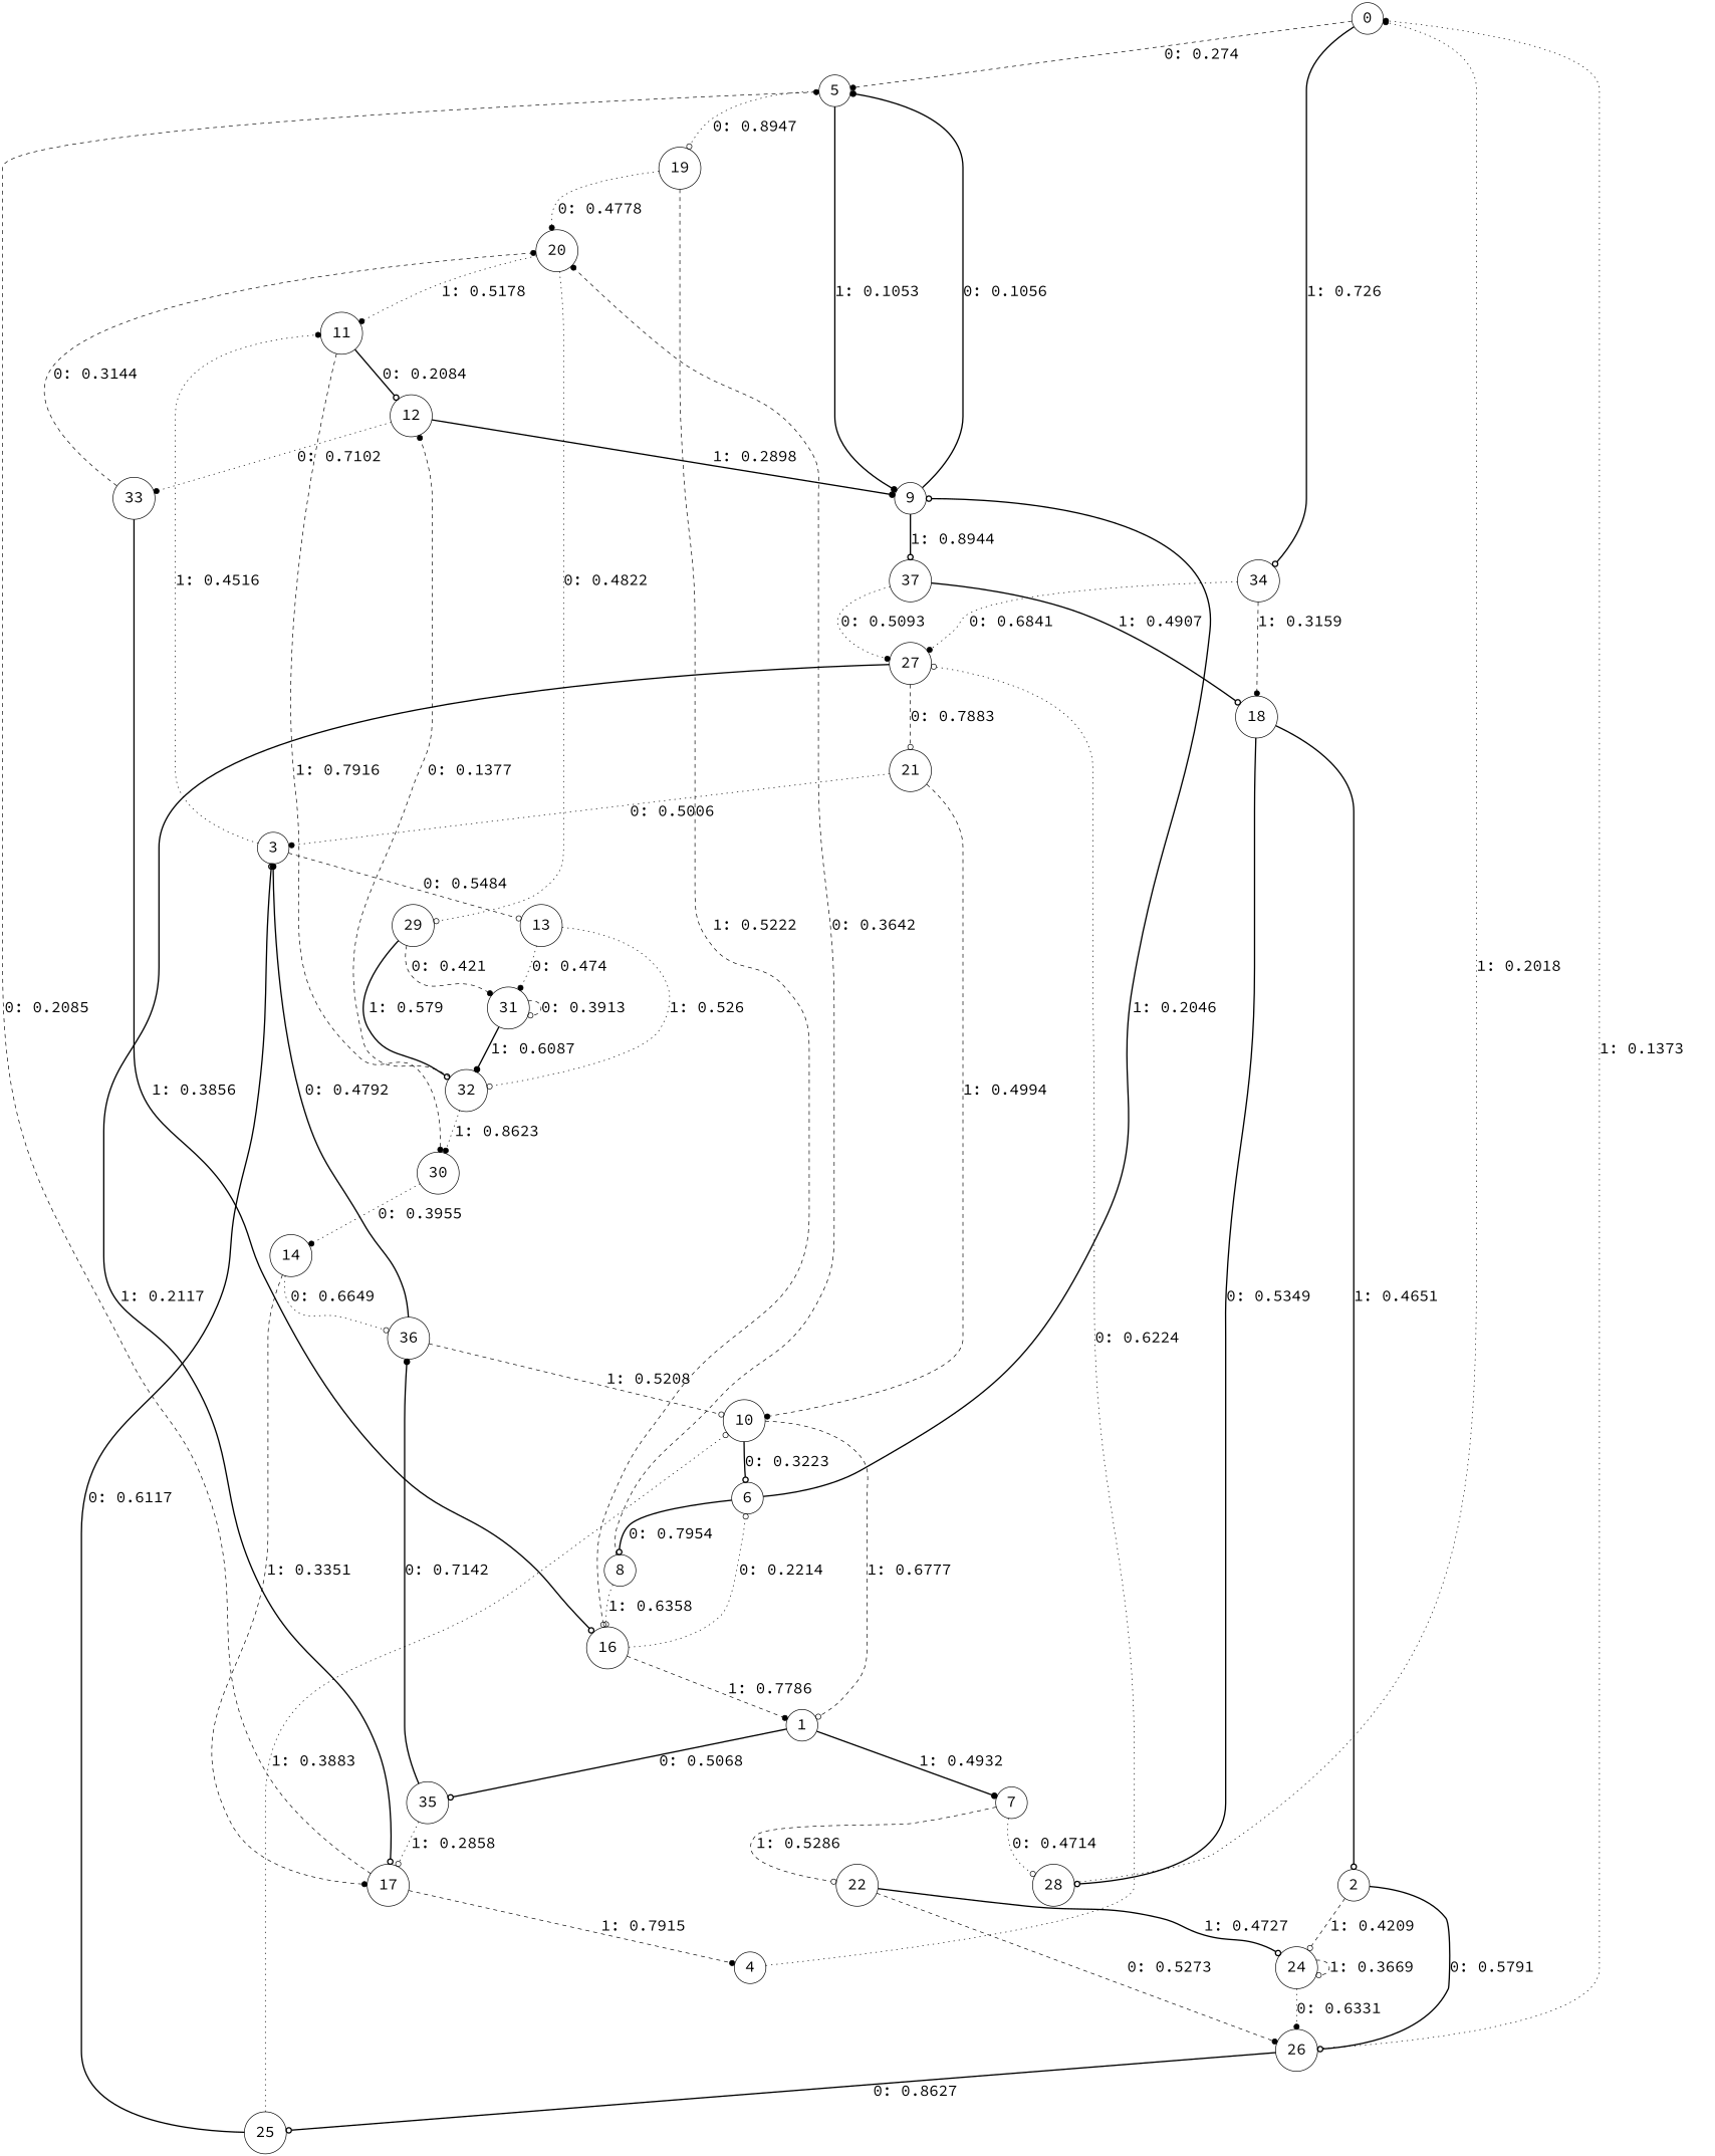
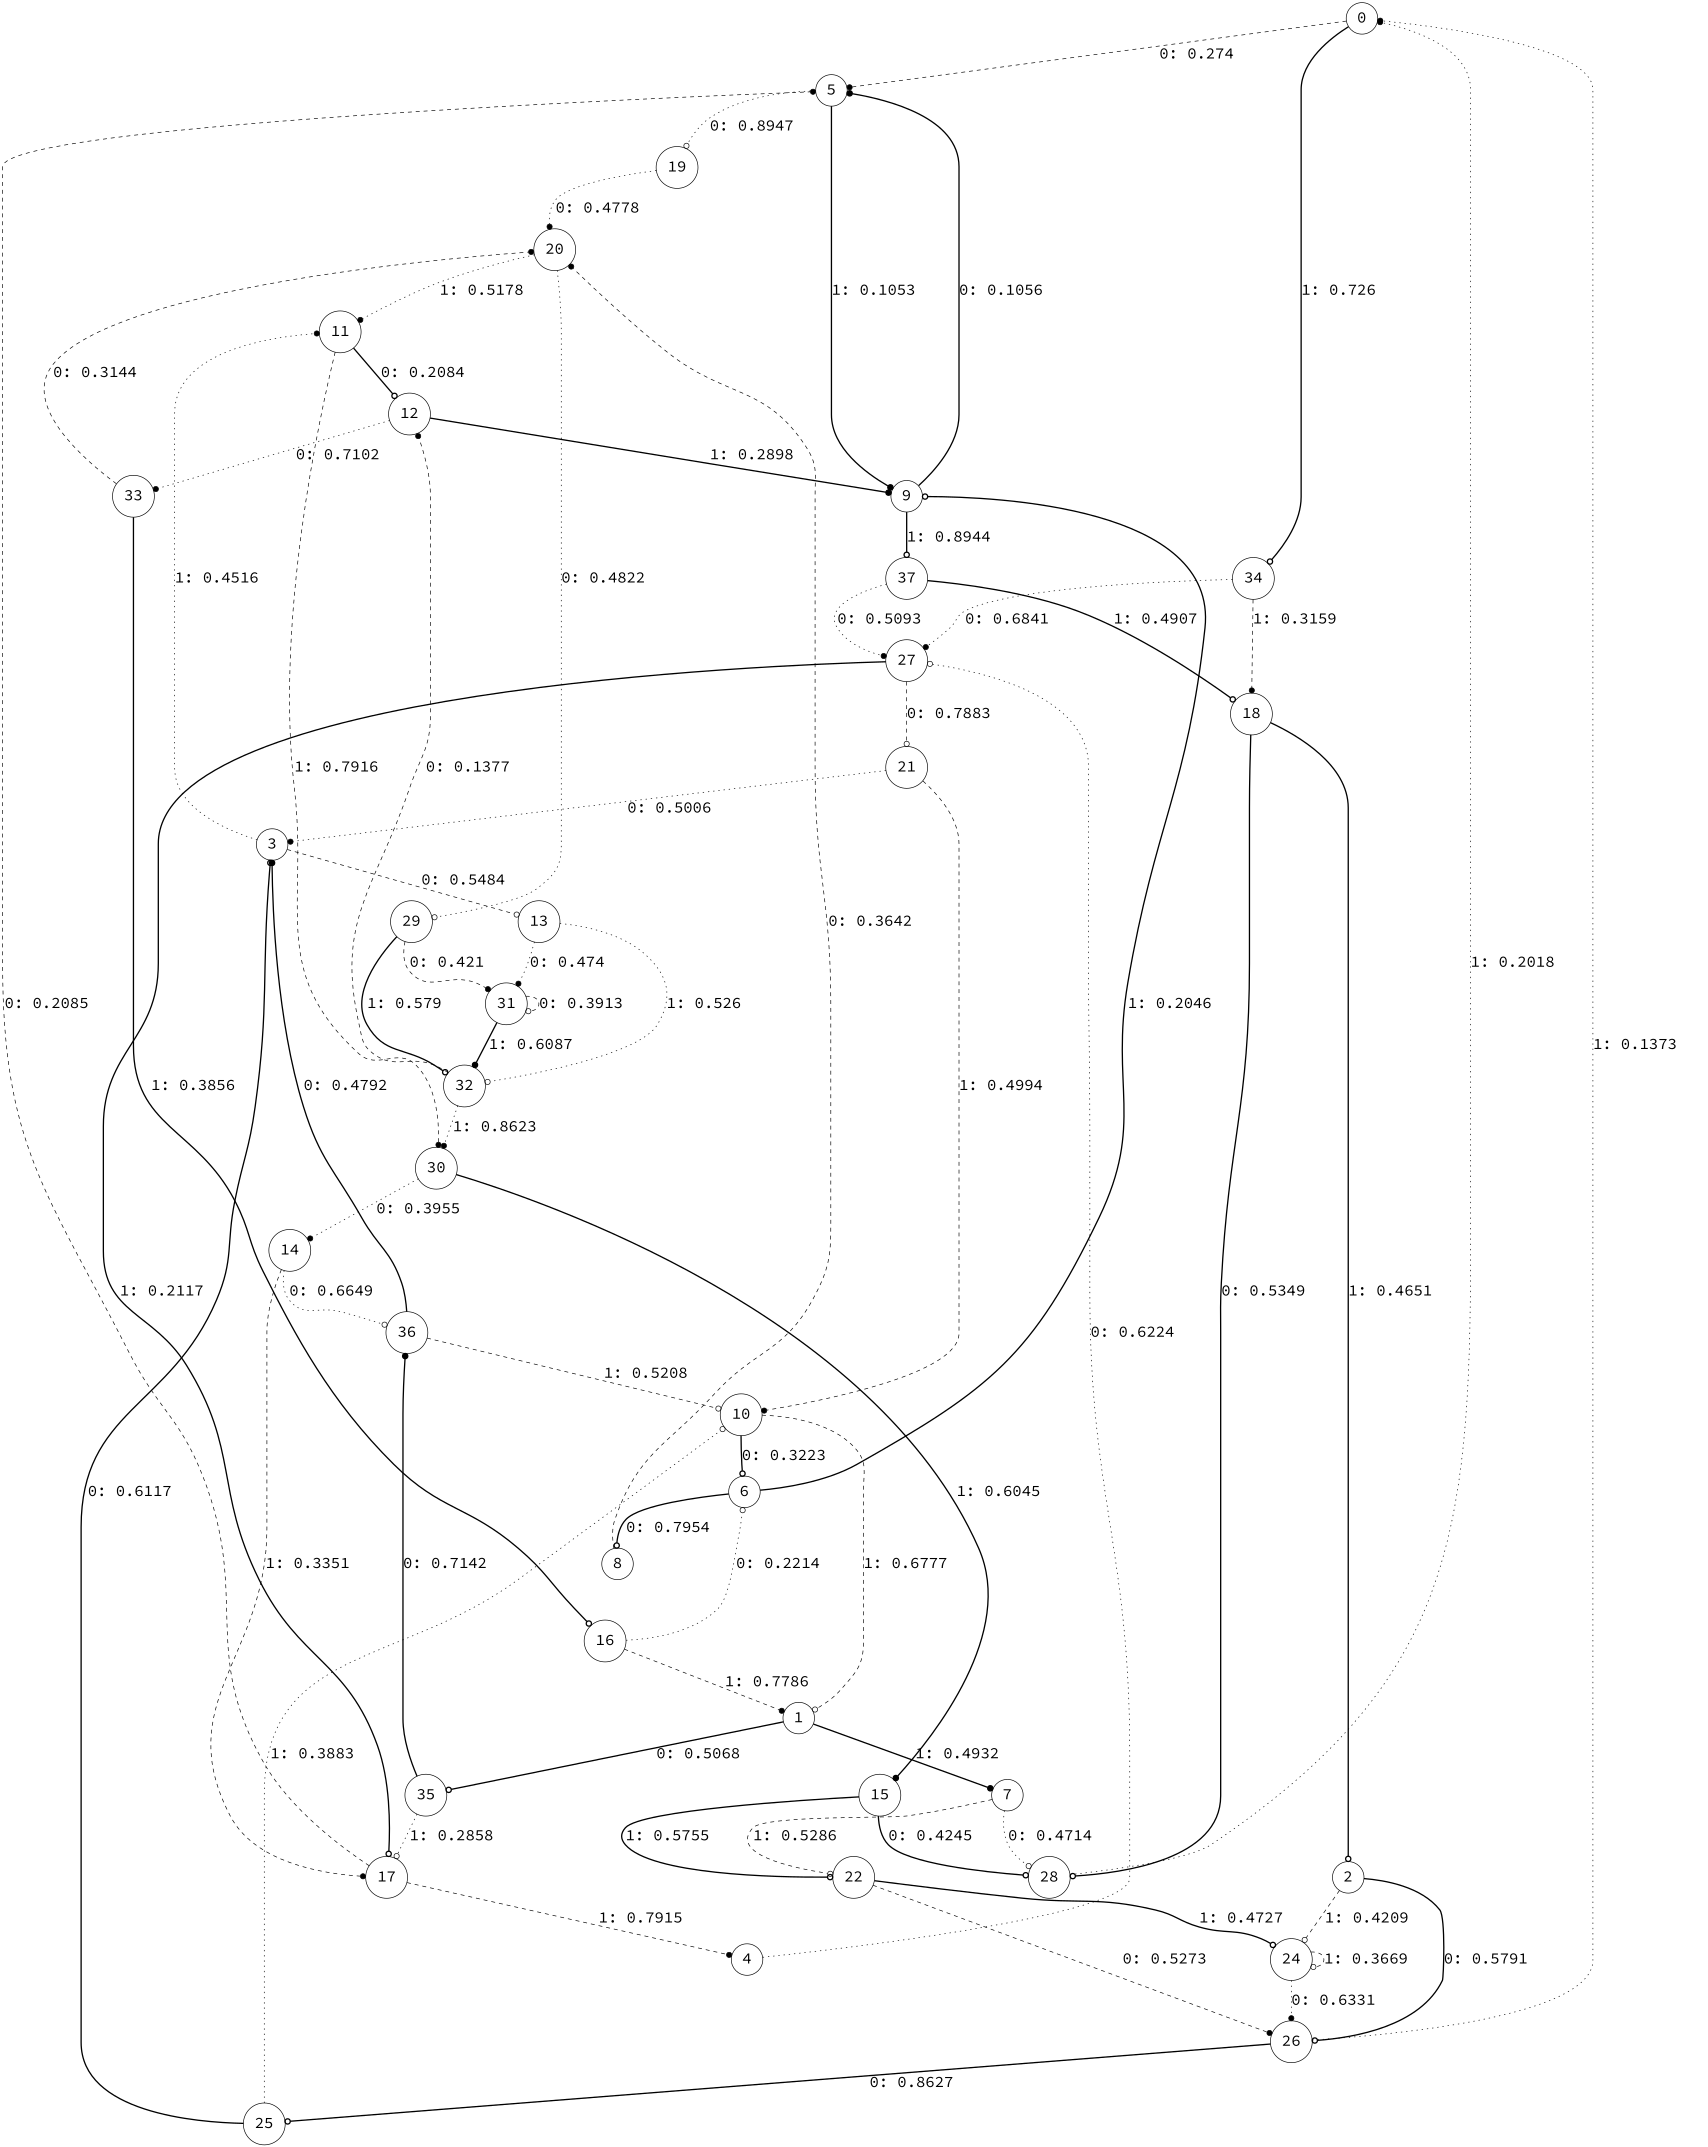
  digraph {
    fontname="Source Code Pro"
    node [fontname="Source Code Pro" fontsize=24 shape=circle]
    edge [arrowhead=odot fontname="Source Code Pro" fontsize=24 style=bold]
    0
    5
    34
    19
    9
    27
    18
    20
    16
    37
    17
    21
    28
    2
    1
    35
    7
    36
    22
    3
    10
    4
    26
    24
    25
    13
    11
    31
    32
    12
    30
    33
    14
+   15
    29
    6
    8
    0 -> 5 [arrowhead=dot label="0: 0.274    " style=dashed]
    0 -> 34 [label="1: 0.726    "]
    5 -> 19 [label="0: 0.8947   " style=dotted]
    5 -> 9 [arrowhead=dot label="1: 0.1053   "]
    34 -> 27 [arrowhead=dot label="0: 0.6841   " style=dotted]
    34 -> 18 [arrowhead=dot label="1: 0.3159   " style=dashed]
    19 -> 20 [arrowhead=dot label="0: 0.4778   " style=dotted]
-   19 -> 16 [label="1: 0.5222   " style=dashed]
    9 -> 5 [arrowhead=dot label="0: 0.1056   "]
    9 -> 37 [label="1: 0.8944   "]
    27 -> 17 [label="1: 0.2117   "]
    27 -> 21 [label="0: 0.7883   " style=dashed]
    18 -> 28 [label="0: 0.5349   "]
    18 -> 2 [label="1: 0.4651   "]
    20 -> 11 [arrowhead=dot label="1: 0.5178   " style=dotted]
    20 -> 29 [label="0: 0.4822   " style=dotted]
    16 -> 1 [arrowhead=dot label="1: 0.7786   " style=dashed]
    16 -> 6 [label="0: 0.2214   " style=dotted]
    37 -> 27 [arrowhead=dot label="0: 0.5093   " style=dotted]
    37 -> 18 [label="1: 0.4907   "]
    17 -> 5 [arrowhead=dot label="0: 0.2085   " style=dashed]
    17 -> 4 [arrowhead=dot label="1: 0.7915   " style=dashed]
    21 -> 3 [arrowhead=dot label="0: 0.5006   " style=dotted]
    21 -> 10 [arrowhead=dot label="1: 0.4994   " style=dashed]
    28 -> 0 [arrowhead=dot label="1: 0.2018   " style=dotted]
    2 -> 26 [label="0: 0.5791   "]
    2 -> 24 [label="1: 0.4209   " style=dashed]
    1 -> 35 [label="0: 0.5068   "]
    1 -> 7 [arrowhead=dot label="1: 0.4932   "]
    35 -> 17 [label="1: 0.2858   " style=dotted]
    35 -> 36 [arrowhead=dot label="0: 0.7142   "]
    7 -> 28 [label="0: 0.4714   " style=dotted]
    7 -> 22 [label="1: 0.5286   " style=dashed]
    36 -> 3 [arrowhead=dot label="0: 0.4792   "]
    36 -> 10 [label="1: 0.5208   " style=dashed]
    22 -> 26 [arrowhead=dot label="0: 0.5273   " style=dashed]
    22 -> 24 [label="1: 0.4727   "]
    3 -> 13 [label="0: 0.5484   " style=dashed]
    3 -> 11 [arrowhead=dot label="1: 0.4516   " style=dotted]
    10 -> 1 [label="1: 0.6777   " style=dashed]
    10 -> 6 [label="0: 0.3223   "]
    4 -> 27 [label="0: 0.6224   " style=dotted]
    26 -> 0 [arrowhead=dot label="1: 0.1373   " style=dotted]
    26 -> 25 [label="0: 0.8627   "]
    24 -> 26 [arrowhead=dot label="0: 0.6331   " style=dotted]
    24 -> 24 [label="1: 0.3669   " style=dashed]
    25 -> 3 [label="0: 0.6117   "]
    25 -> 10 [label="1: 0.3883   " style=dotted]
    13 -> 31 [arrowhead=dot label="0: 0.474    " style=dotted]
    13 -> 32 [label="1: 0.526    " style=dotted]
    11 -> 12 [label="0: 0.2084   "]
    11 -> 30 [arrowhead=dot label="1: 0.7916   " style=dashed]
    31 -> 31 [label="0: 0.3913   " style=dashed]
    31 -> 32 [arrowhead=dot label="1: 0.6087   "]
    32 -> 12 [arrowhead=dot label="0: 0.1377   " style=dashed]
    32 -> 30 [arrowhead=dot label="1: 0.8623   " style=dotted]
    12 -> 9 [arrowhead=dot label="1: 0.2898   "]
    12 -> 33 [arrowhead=dot label="0: 0.7102   " style=dotted]
    30 -> 14 [arrowhead=dot label="0: 0.3955   " style=dotted]
+   30 -> 15 [arrowhead=dot label="1: 0.6045   "]
    33 -> 20 [arrowhead=dot label="0: 0.3144   " style=dashed]
    33 -> 16 [label="1: 0.3856   "]
    14 -> 17 [arrowhead=dot label="1: 0.3351   " style=dashed]
    14 -> 36 [label="0: 0.6649   " style=dotted]
+   15 -> 28 [label="0: 0.4245   "]
+   15 -> 22 [label="1: 0.5755   "]
    29 -> 31 [arrowhead=dot label="0: 0.421    " style=dashed]
    29 -> 32 [label="1: 0.579    "]
    6 -> 9 [label="1: 0.2046   "]
    6 -> 8 [label="0: 0.7954   "]
    8 -> 20 [arrowhead=dot label="0: 0.3642   " style=dashed]
-   8 -> 16 [label="1: 0.6358   " style=dotted]
  }
